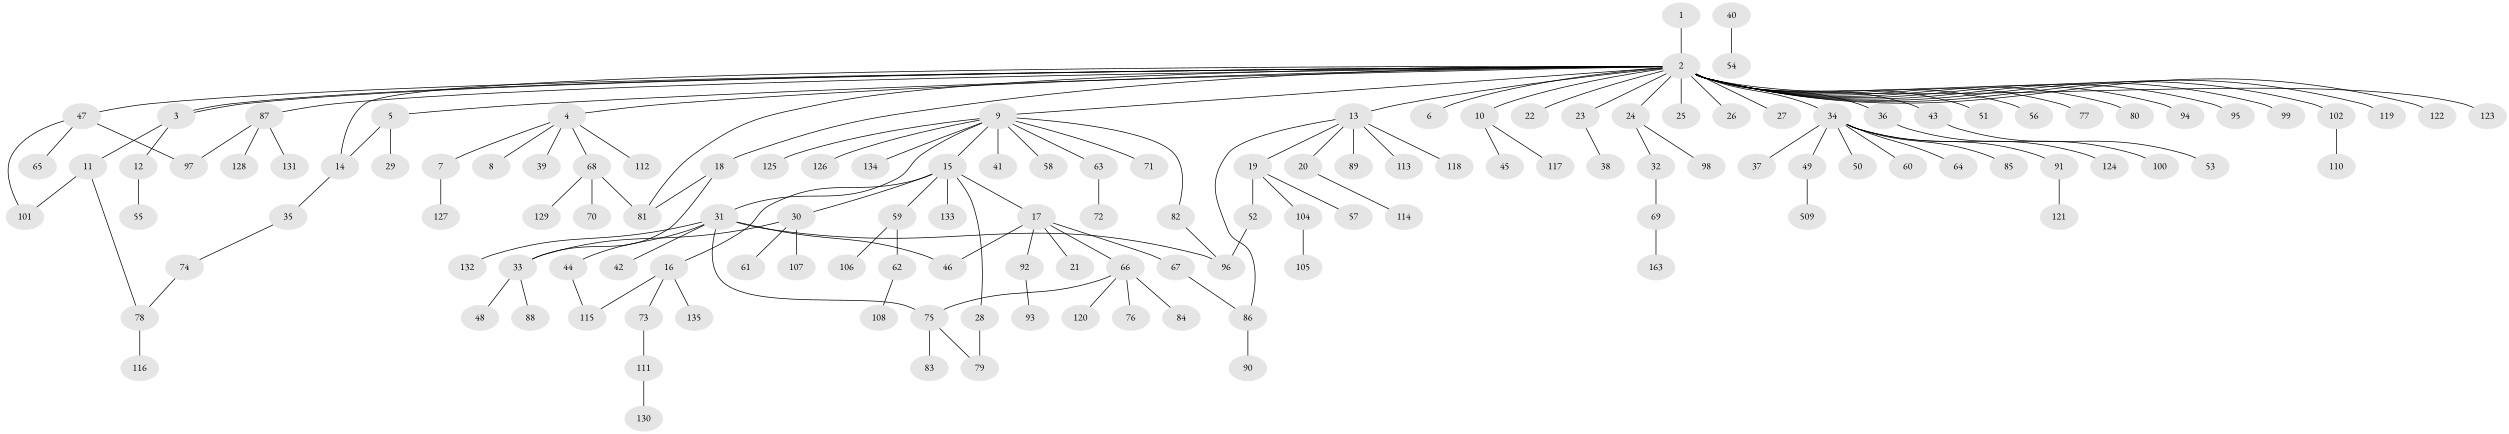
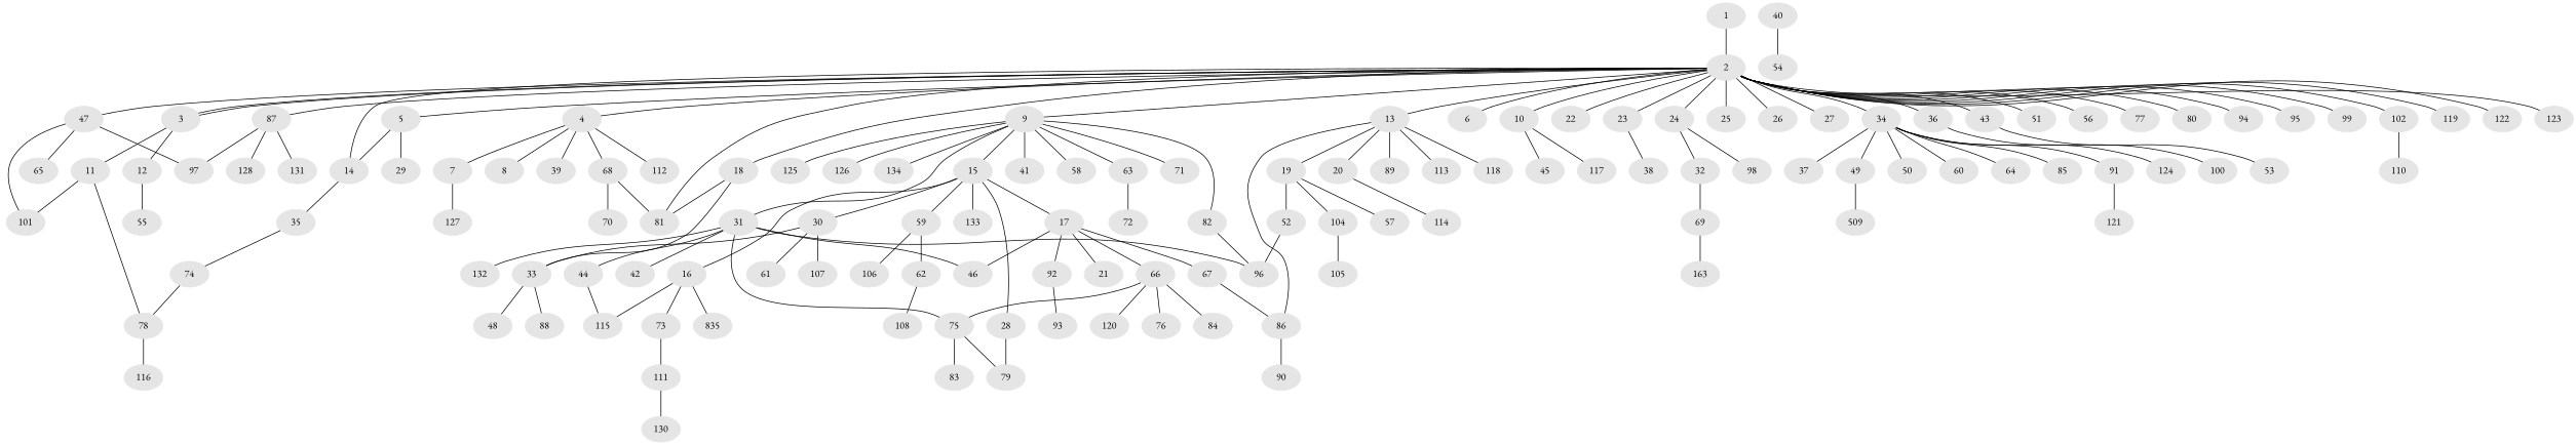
  graph {
    fontname="EB Garamond"
    node [color=gray90 fontname="EB Garamond" style=filled]
    edge [fontname="EB Garamond"]
    1
    2
    3
    4
    5
    6
    9
    10
    13
    14
    18
    22
    23
    24
    25
    26
    27
    34
    36
    43
    47
    51
    56
    77
    80
    81
    87
    94
    95
    99
    102
    119
    122
    123
    11
    12
    7
    8
    39
    68
    112
    29
    15
    31
    41
    58
    63
    71
    82
    125
    126
    134
    45
    117
    19
    20
    86
    89
    113
    118
    35
    33
    38
    32
    98
    37
    49
    50
    60
    64
    85
    91
    124
    100
    53
    101
    65
    97
    128
    131
    110
    78
    55
    127
    70
-   129
    16
    17
    28
    30
    59
    133
    42
    44
    46
    75
    96
    132
    72
    116
    52
    57
    104
    114
    90
    74
    73
    115
-   135
+   135 [label=835]
    21
    66
    67
    92
    79
    61
    107
    62
    106
    111
    76
    84
    120
    93
    48
    88
    105
    69
    40
    54
    83
    n131 [label=163]
    n132 [label=509]
    121
    108
    130
    1 -- 2
    2 -- 3
    2 -- 3
    2 -- 4
    2 -- 5
    2 -- 6
    2 -- 9
    2 -- 10
    2 -- 13
    2 -- 14
    2 -- 18
    2 -- 22
    2 -- 23
    2 -- 24
    2 -- 25
    2 -- 26
    2 -- 27
    2 -- 34
    2 -- 36
    2 -- 43
    2 -- 47
    2 -- 51
    2 -- 56
    2 -- 77
    2 -- 80
    2 -- 81
    2 -- 87
    2 -- 94
    2 -- 95
    2 -- 99
    2 -- 102
    2 -- 119
    2 -- 122
    2 -- 123
    3 -- 11
    3 -- 12
    4 -- 7
    4 -- 8
    4 -- 39
    4 -- 68
    4 -- 112
    5 -- 14
    5 -- 29
    9 -- 15
    9 -- 31
    9 -- 41
    9 -- 58
    9 -- 63
    9 -- 71
    9 -- 82
    9 -- 125
    9 -- 126
    9 -- 134
    10 -- 45
    10 -- 117
    13 -- 19
    13 -- 20
    13 -- 86
    13 -- 89
    13 -- 113
    13 -- 118
    14 -- 35
    18 -- 81
    18 -- 33
    23 -- 38
    24 -- 32
    24 -- 98
    34 -- 37
    34 -- 49
    34 -- 50
    34 -- 60
    34 -- 64
    34 -- 85
    34 -- 91
    34 -- 124
    36 -- 100
    43 -- 53
    47 -- 101
    47 -- 65
    47 -- 97
    87 -- 97
    87 -- 128
    87 -- 131
    102 -- 110
    11 -- 101
    11 -- 78
    12 -- 55
    7 -- 127
    68 -- 81
    68 -- 70
-   68 -- 129
    15 -- 16
    15 -- 17
    15 -- 28
    15 -- 30
    15 -- 59
    15 -- 133
    31 -- 42
    31 -- 44
    31 -- 46
    31 -- 75
    31 -- 96
    31 -- 132
    63 -- 72
    82 -- 96
    19 -- 52
    19 -- 57
    19 -- 104
    20 -- 114
    86 -- 90
    35 -- 74
    33 -- 48
    33 -- 88
    32 -- 69
    49 -- n132
    91 -- 121
    78 -- 116
    16 -- 73
    16 -- 115
    16 -- 135
    17 -- 46
    17 -- 21
    17 -- 66
    17 -- 67
    17 -- 92
    28 -- 79
    30 -- 33
    30 -- 61
    30 -- 107
    59 -- 62
    59 -- 106
    44 -- 115
    75 -- 79
    75 -- 83
    52 -- 96
    104 -- 105
    74 -- 78
    73 -- 111
    66 -- 75
    66 -- 76
    66 -- 84
    66 -- 120
    67 -- 86
    92 -- 93
    62 -- 108
    111 -- 130
    69 -- n131
    40 -- 54
  }
